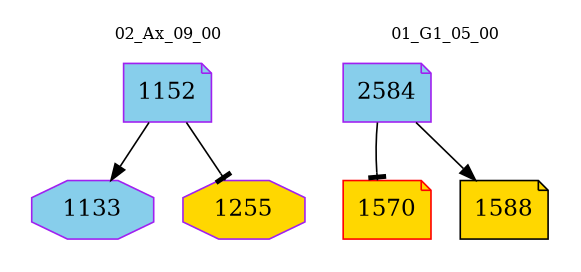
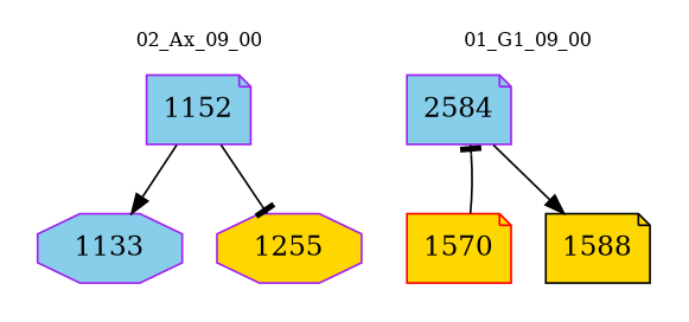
  digraph {
    node [color=purple fillcolor=skyblue shape=note style=filled]
    edge [arrowhead=normal color=black]
    n1 [label=1152]
    n2 [label=1133 shape=octagon]
    n3 [fillcolor=gold label=1255 shape=octagon]
    n4 [label=2584]
    n5 [color=red fillcolor=gold label=1570]
    n6 [color=black fillcolor=gold label=1588]
    subgraph cluster_1 {
      color=white
      fontsize=10
      label="02_Ax_09_00"
      n1
      n2
      n3
    }
    subgraph cluster_2 {
      color=white
      fontsize=10
-     label="01_G1_05_00"
+     label="01_G1_09_00"
      n4
      n5
      n6
    }
    n1 -> n2
    n1 -> n3 [arrowhead=tee]
-   n4 -> n5 [arrowhead=tee]
+   n5 -> n4 [arrowhead=tee]
    n4 -> n6
  }
